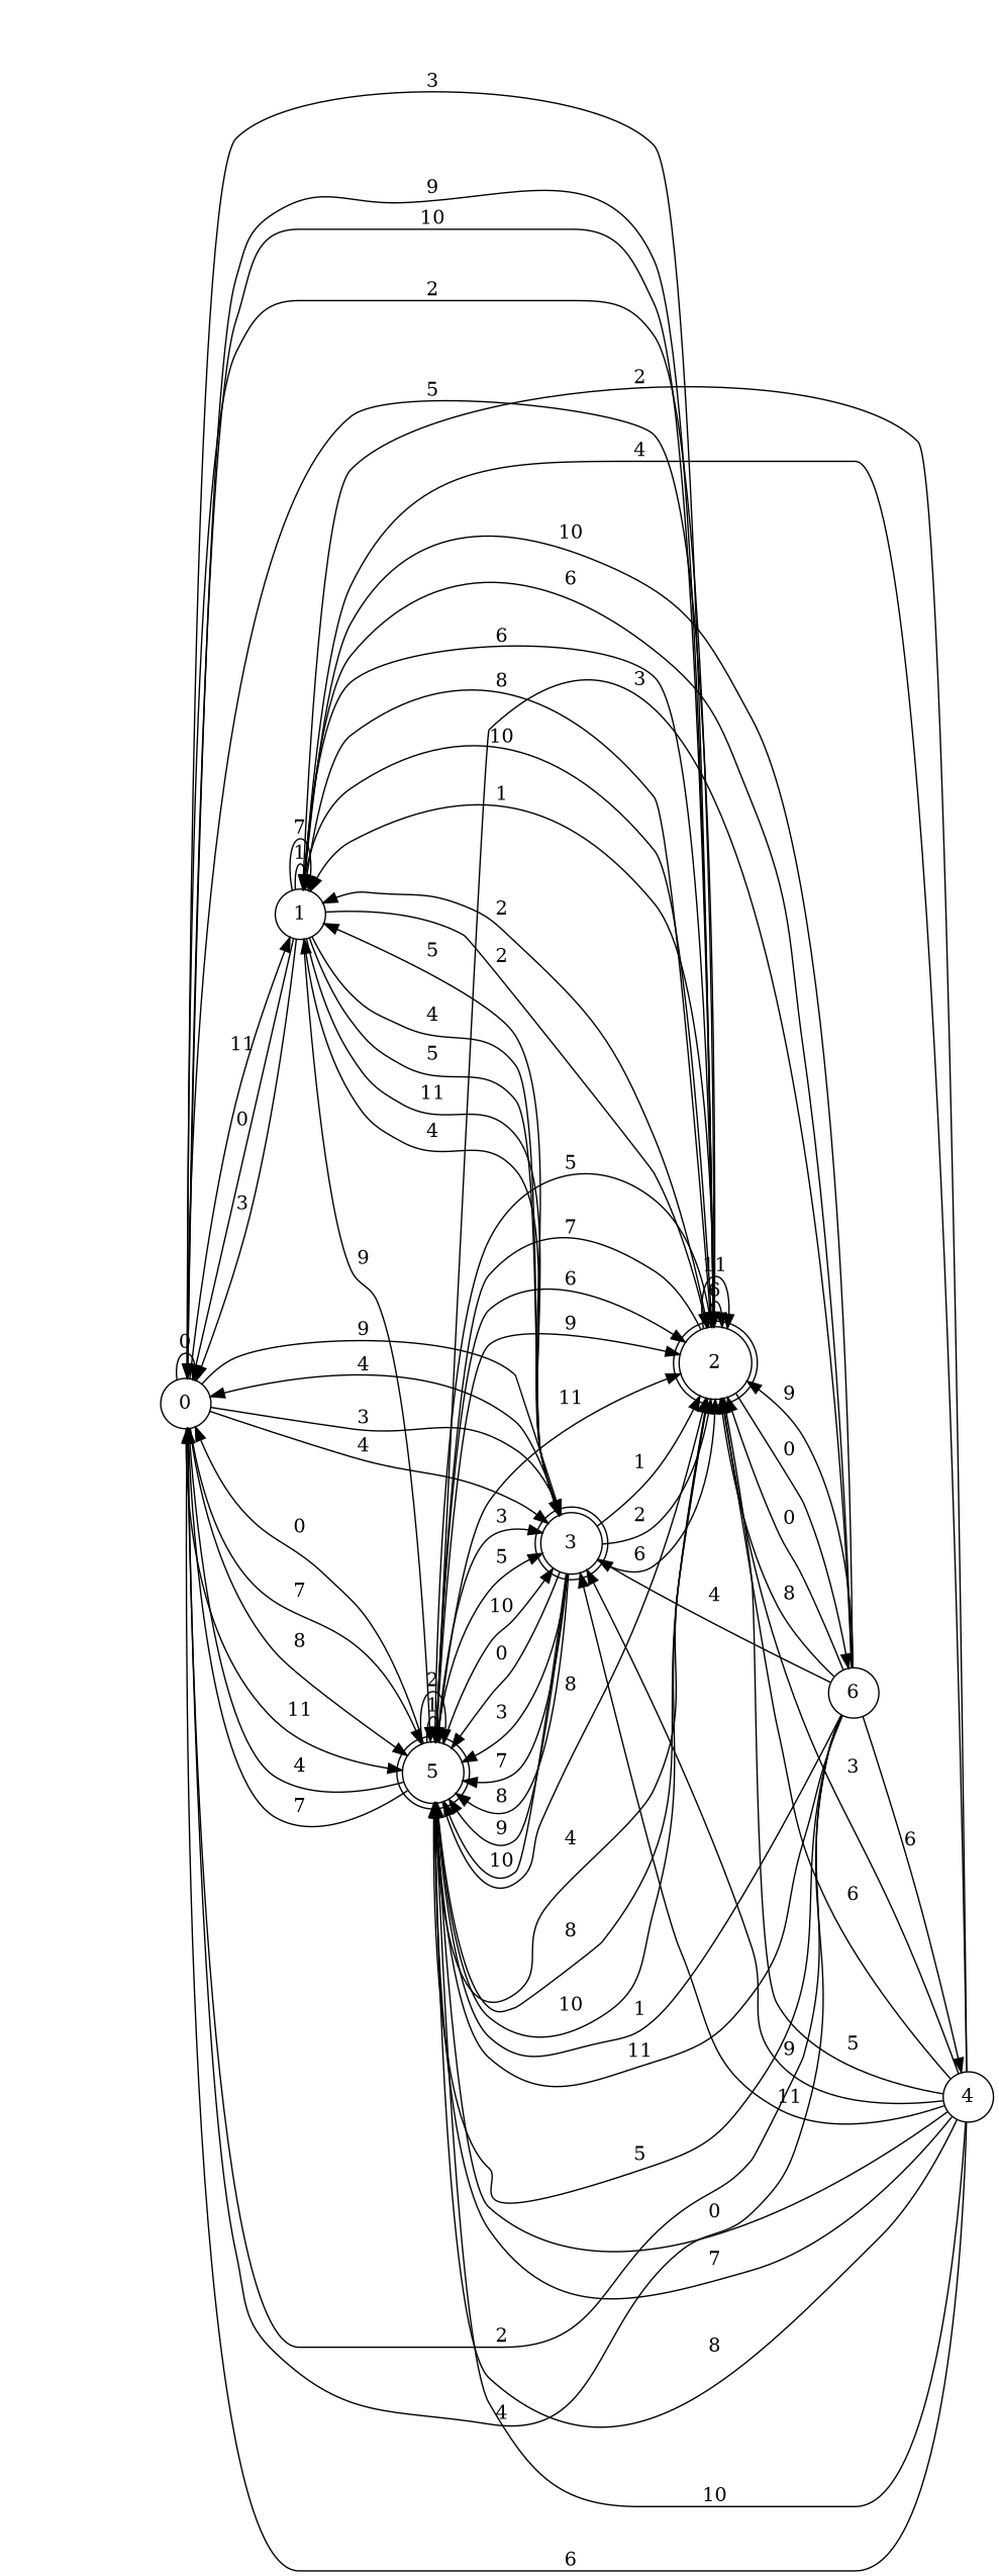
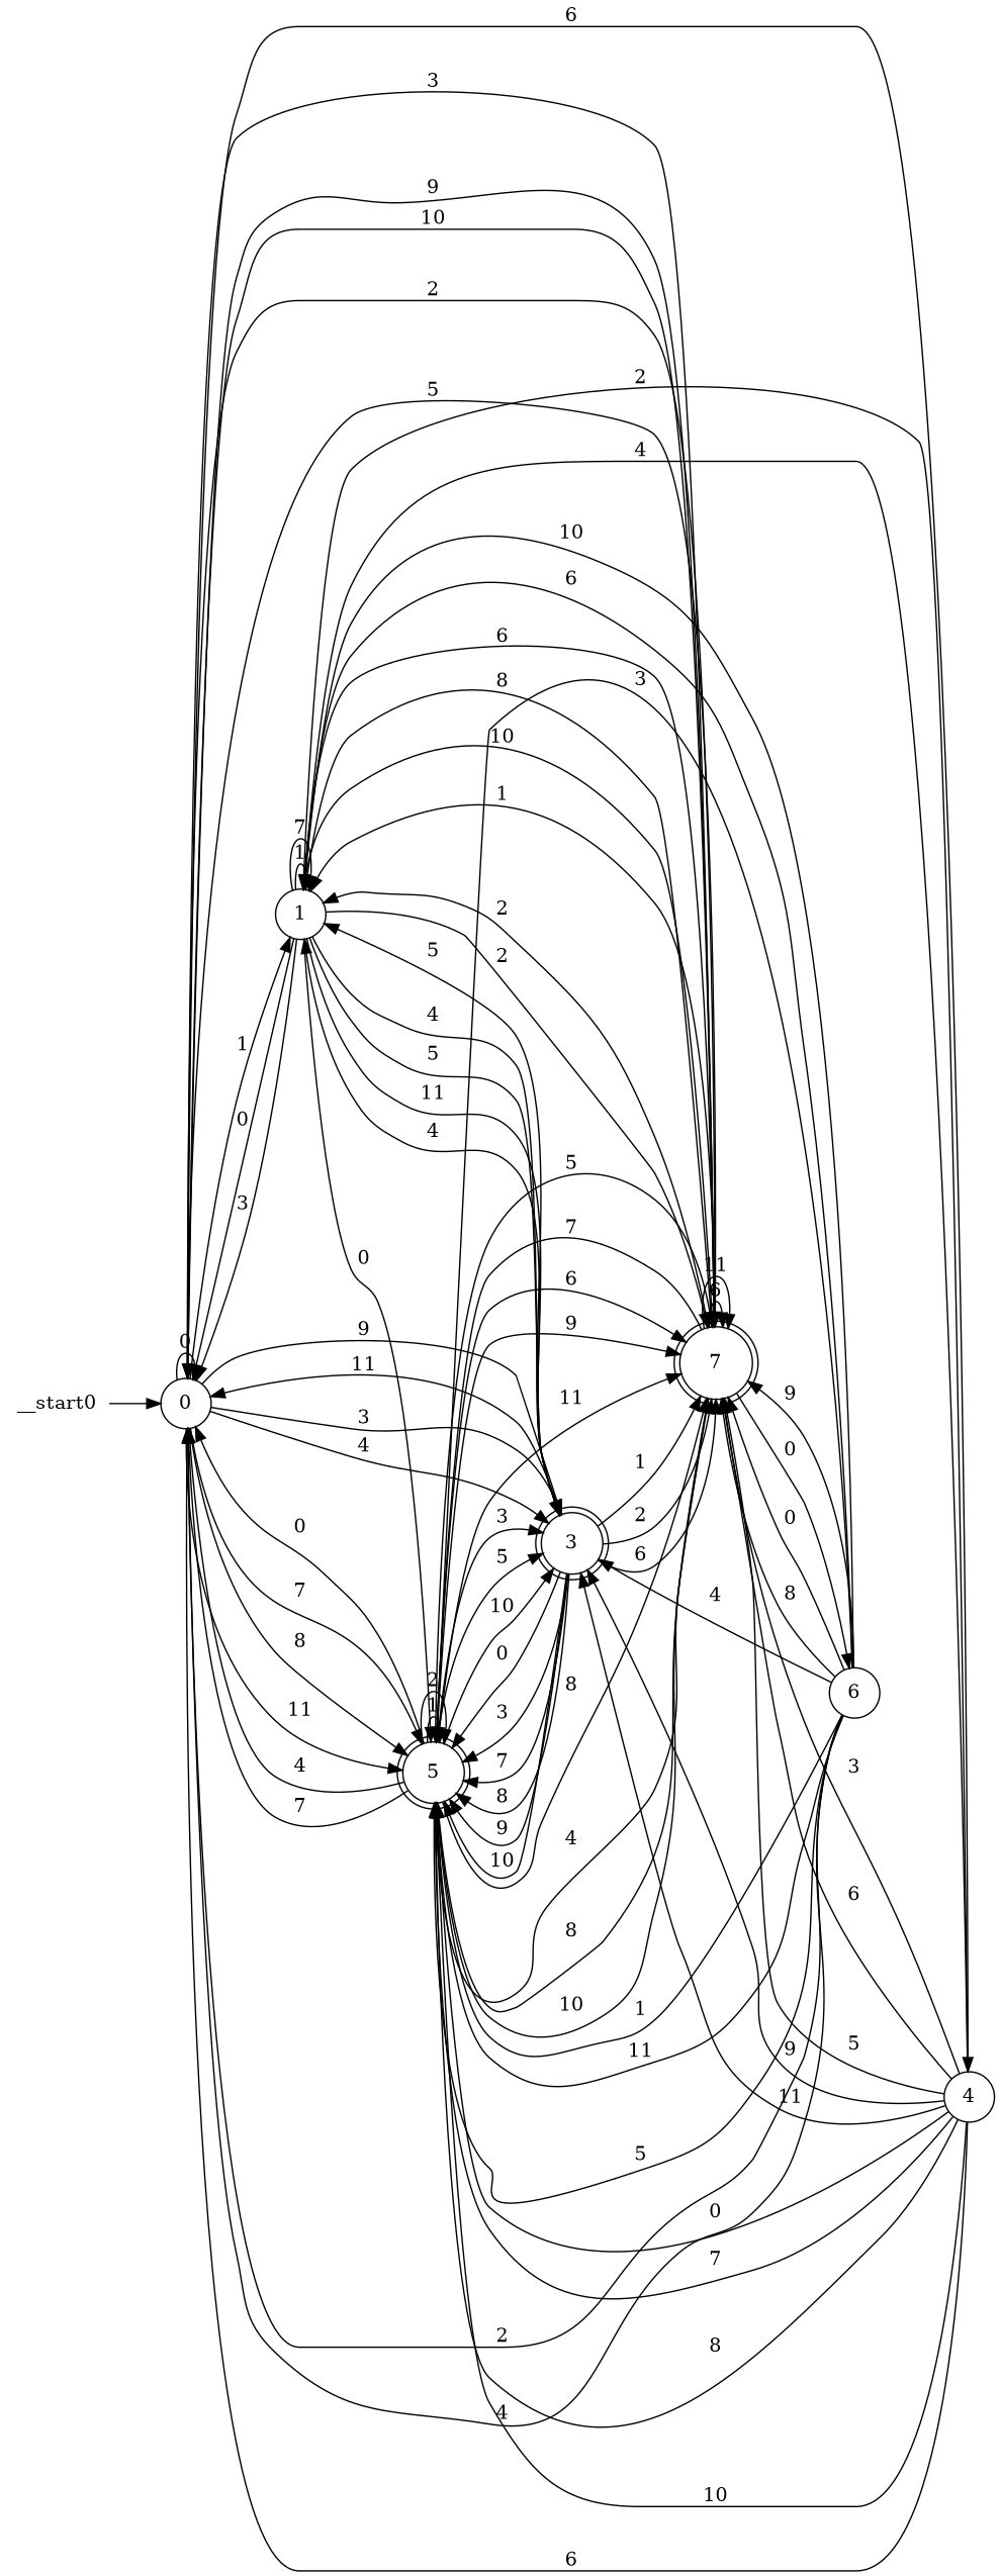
  digraph {
    fontname="DejaVu Serif"
    rankdir=LR
    node [fontname="DejaVu Serif" shape=circle]
    edge [fontname="DejaVu Serif"]
    n1 [label=0]
    n2 [label=1]
-   n3 [label=2 shape=doublecircle]
+   n3 [label=7 shape=doublecircle]
    n4 [label=3 shape=doublecircle]
    n5 [label=4]
    n6 [label=5 shape=doublecircle]
    n7 [label=6]
+   __start0 [height=0 shape=none width=0]
    n1 -> n1 [label=0]
-   n1 -> n2 [label=11]
+   n1 -> n2 [label=1]
    n1 -> n3 [label=2]
    n1 -> n3 [label=5]
    n1 -> n3 [label=10]
    n1 -> n4 [label=3]
    n1 -> n4 [label=4]
    n1 -> n4 [label=9]
-   n7 -> n5 [label=6]
+   n1 -> n5 [label=6]
    n1 -> n6 [label=7]
    n1 -> n6 [label=8]
    n1 -> n6 [label=11]
    n2 -> n1 [label=0]
    n2 -> n1 [label=3]
    n2 -> n2 [label=1]
    n2 -> n2 [label=7]
    n2 -> n3 [label=2]
    n2 -> n3 [label=6]
    n2 -> n3 [label=8]
    n2 -> n3 [label=10]
    n2 -> n4 [label=4]
    n2 -> n4 [label=5]
    n2 -> n4 [label=11]
-   n2 -> n6 [label=9]
+   n2 -> n6 [label=0]
    n3 -> n1 [label=3]
    n3 -> n1 [label=9]
    n3 -> n2 [label=1]
    n3 -> n2 [label=2]
    n3 -> n3 [label=6]
    n3 -> n3 [label=11]
    n3 -> n6 [label=4]
    n3 -> n6 [label=5]
    n3 -> n6 [label=7]
    n3 -> n6 [label=8]
    n3 -> n6 [label=10]
    n3 -> n7 [label=0]
-   n4 -> n1 [label=4]
+   n4 -> n1 [label=11]
    n4 -> n2 [label=4]
    n4 -> n2 [label=5]
    n4 -> n3 [label=1]
    n4 -> n3 [label=2]
    n4 -> n3 [label=6]
    n4 -> n6 [label=0]
    n4 -> n6 [label=3]
    n4 -> n6 [label=7]
    n4 -> n6 [label=8]
    n4 -> n6 [label=9]
    n4 -> n6 [label=10]
    n5 -> n1 [label=6]
    n5 -> n2 [label=2]
    n5 -> n2 [label=4]
    n5 -> n3 [label=3]
    n5 -> n3 [label=5]
    n5 -> n3 [label=6]
    n5 -> n4 [label=9]
    n5 -> n4 [label=11]
    n5 -> n6 [label=0]
    n5 -> n6 [label=7]
    n5 -> n6 [label=8]
    n5 -> n6 [label=10]
    n6 -> n1 [label=0]
    n6 -> n1 [label=4]
    n6 -> n1 [label=7]
    n6 -> n3 [label=6]
    n6 -> n3 [label=8]
    n6 -> n3 [label=9]
    n6 -> n3 [label=11]
    n6 -> n4 [label=3]
    n6 -> n4 [label=5]
    n6 -> n4 [label=10]
    n6 -> n6 [label=1]
    n6 -> n6 [label=2]
    n7 -> n1 [label=2]
    n7 -> n1 [label=4]
    n7 -> n2 [label=6]
    n7 -> n2 [label=10]
    n7 -> n3 [label=0]
    n7 -> n3 [label=8]
    n7 -> n3 [label=9]
    n7 -> n4 [label=4]
    n7 -> n6 [label=1]
    n7 -> n6 [label=3]
    n7 -> n6 [label=5]
    n7 -> n6 [label=11]
+   __start0 -> n1
  }
